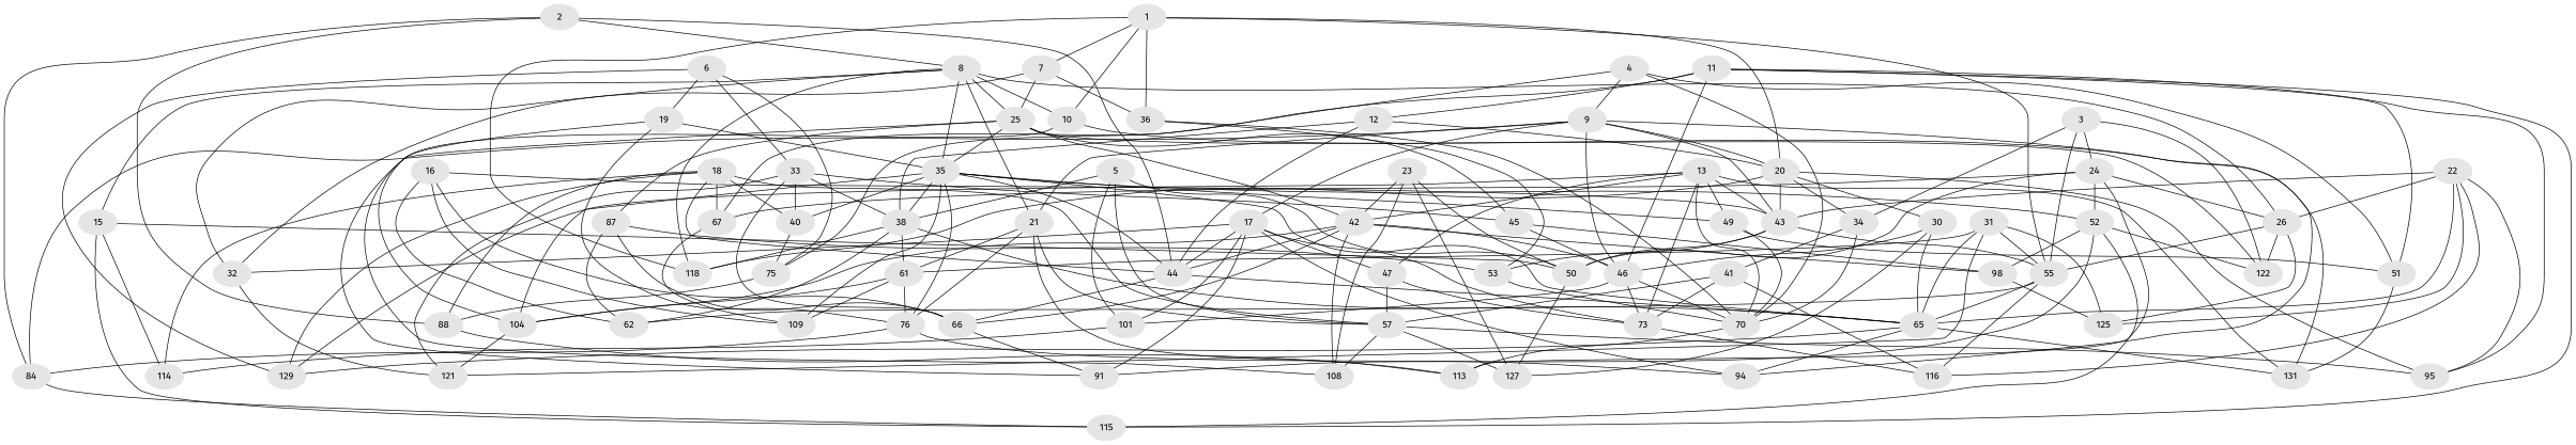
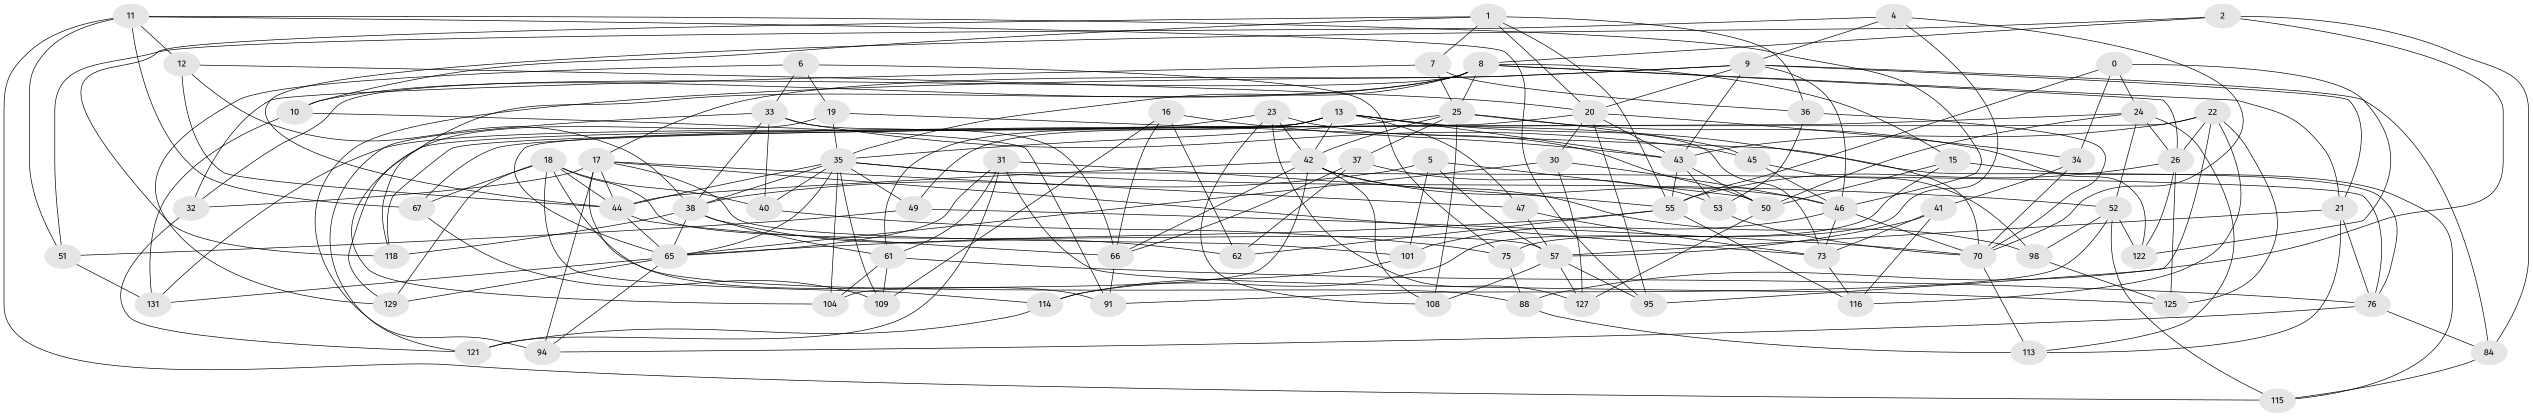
  graph {
    fontname="Fira Sans"
    node [color=gray90 fontname="Fira Sans" style=filled]
    edge [fontname="Fira Sans"]
    1 [super="+128"]
    7
    10
    20 [super="+58+78"]
    36
    55 [super="+77+107"]
    118
    25 [super="+69+27"]
    32
    91
    131
    34
    43 [super="+119+126"]
    95
    30
    70 [super="+90"]
    53
    62
    65 [super="+82+96"]
    116
    8 [super="+68+59"]
    15
    21 [super="+81"]
    26 [super="+60+112"]
    35 [super="+64+130+56"]
    2
    44 [super="+92+102"]
    84
    88
    66 [super="+71"]
    115
    113
    24 [super="+111+28"]
    50 [super="+123"]
    67
    52 [super="+54"]
-   3
+   3 [label=0]
    122
    41
    9 [super="+87"]
    17 [super="+89+29"]
    46 [super="+100"]
    94
    4
    51
    75
    38 [super="+85+110"]
    61 [super="+83"]
    5
    57 [super="+63"]
    101
    127
    108
    114
    6
    19
    33 [super="+39"]
    129
    76 [super="+86"]
    104
    40
    121
    45
    42 [super="+106+72+48"]
-   37 [label=87]
+   37
    125
    49
    109
    47
    73 [super="+74"]
    11 [super="+14"]
    12
    13 [super="+79"]
    98
    16
    18 [super="+124+80"]
    22 [super="+103"]
    23
    31
    1 -- 7
    1 -- 10
    1 -- 20
    1 -- 36
    1 -- 55
    1 -- 118
    7 -- 36
    7 -- 25
    7 -- 32
    10 -- 91
    10 -- 131
    20 -- 118
    20 -- 34
    20 -- 43
    20 -- 95
    20 -- 30
    36 -- 70
    36 -- 53
    55 -- 62
    55 -- 65
    55 -- 116
    25 -- 35
    25 -- 122
    25 -- 108
    25 -- 45
    25 -- 42
    25 -- 37
    32 -- 121
    34 -- 70
    34 -- 41
    43 -- 55
    43 -- 53
    43 -- 50
    30 -- 65
    30 -- 46
    30 -- 127
    70 -- 113
    53 -- 70
    65 -- 131
    65 -- 94
    65 -- 129
    8 -- 10
    8 -- 118
    8 -- 25
    8 -- 32
    8 -- 15
    8 -- 21
    8 -- 26 [weight=2]
    8 -- 35
    15 -- 115
    15 -- 50
    15 -- 114
    21 -- 113
-   21 -- 61
+   23 -- 61
    21 -- 57
    21 -- 76
    26 -- 55
    26 -- 122
    26 -- 125
    35 -- 65
    35 -- 44
    35 -- 52
    35 -- 38
    35 -- 76
    35 -- 104
    35 -- 40
    35 -- 49
    35 -- 109
    2 -- 8
    2 -- 44
    2 -- 84
    2 -- 88
    44 -- 65
    44 -- 66
    84 -- 115
    88 -- 113
    66 -- 91
    24 -- 26 [weight=2]
    24 -- 113
    24 -- 50
    24 -- 67
    24 -- 52
    50 -- 127
    67 -- 109
    52 -- 91
    52 -- 115
    52 -- 122
    52 -- 98
    3 -- 55
    3 -- 34
    3 -- 24
    3 -- 122
    41 -- 116
    41 -- 57
    41 -- 73
    9 -- 20
    9 -- 43
    9 -- 21
    9 -- 84
    9 -- 17
    9 -- 46
    9 -- 94
    17 -- 32
    17 -- 91
    17 -- 44
    17 -- 94
    17 -- 101
    17 -- 47
    17 -- 73
    46 -- 70
    46 -- 101
    46 -- 73
    4 -- 70
    4 -- 9
    4 -- 51
    4 -- 75
    51 -- 131
    75 -- 88
    38 -- 118
    38 -- 62
    38 -- 65
    38 -- 61
    61 -- 76
    61 -- 104
    61 -- 109
    5 -- 50
    5 -- 38
    5 -- 57
    5 -- 101
    57 -- 95
    57 -- 127
    57 -- 108
    101 -- 114
-   104 -- 121
+   114 -- 121
    6 -- 75
    6 -- 19
    6 -- 33
    6 -- 129
    19 -- 35
    19 -- 76
    19 -- 104
    33 -- 66
    33 -- 38
    33 -- 40
    33 -- 121
    33 -- 45
    76 -- 84
    76 -- 94
    40 -- 75
    45 -- 46
    45 -- 98
    42 -- 44
    42 -- 66
    42 -- 46
    42 -- 108
    42 -- 104
    42 -- 98
    37 -- 53
    37 -- 62
    37 -- 66
    49 -- 70
    49 -- 51
    47 -- 57
    47 -- 73
    73 -- 116
    11 -- 95
    11 -- 115
    11 -- 67
    11 -- 46
    11 -- 51
    11 -- 12
    12 -- 20
    12 -- 44
    12 -- 38
    13 -- 131
    13 -- 43
    13 -- 70
    13 -- 129
    13 -- 42
    13 -- 49
    13 -- 47
    13 -- 73
    98 -- 125
    16 -- 43
    16 -- 62
    16 -- 66
    16 -- 109
    18 -- 44
    18 -- 88
    18 -- 67
    18 -- 57
    18 -- 114
    18 -- 129
    18 -- 40
    22 -- 43
    22 -- 95
    22 -- 65
    22 -- 116
    22 -- 26
    22 -- 125
    23 -- 50
    23 -- 127
    23 -- 108
    23 -- 42
    31 -- 55
    31 -- 65
    31 -- 61
    31 -- 121
    31 -- 125
  }
